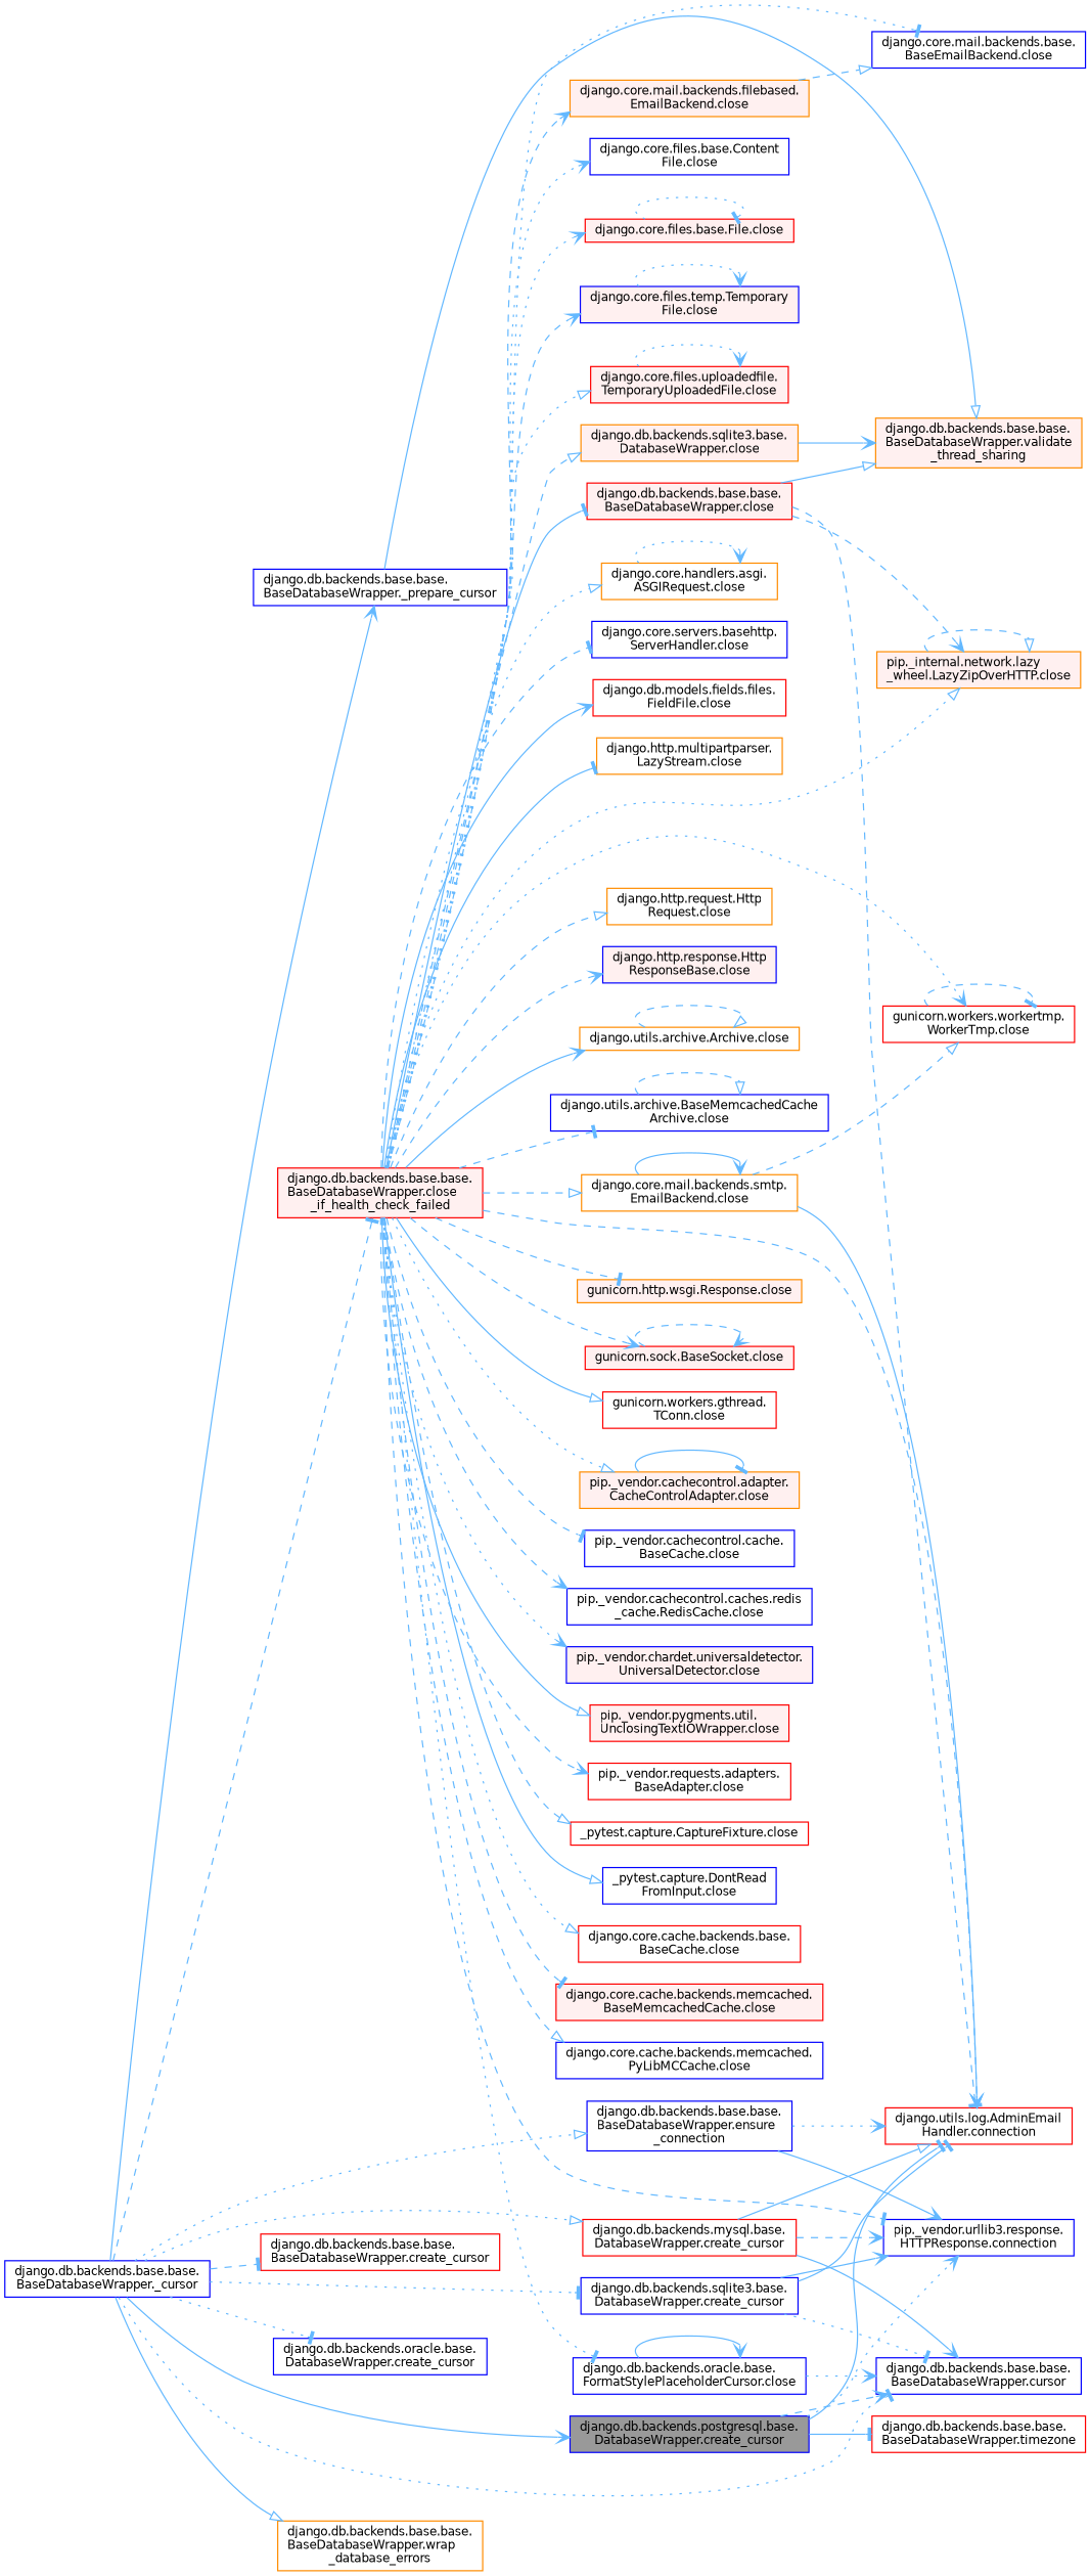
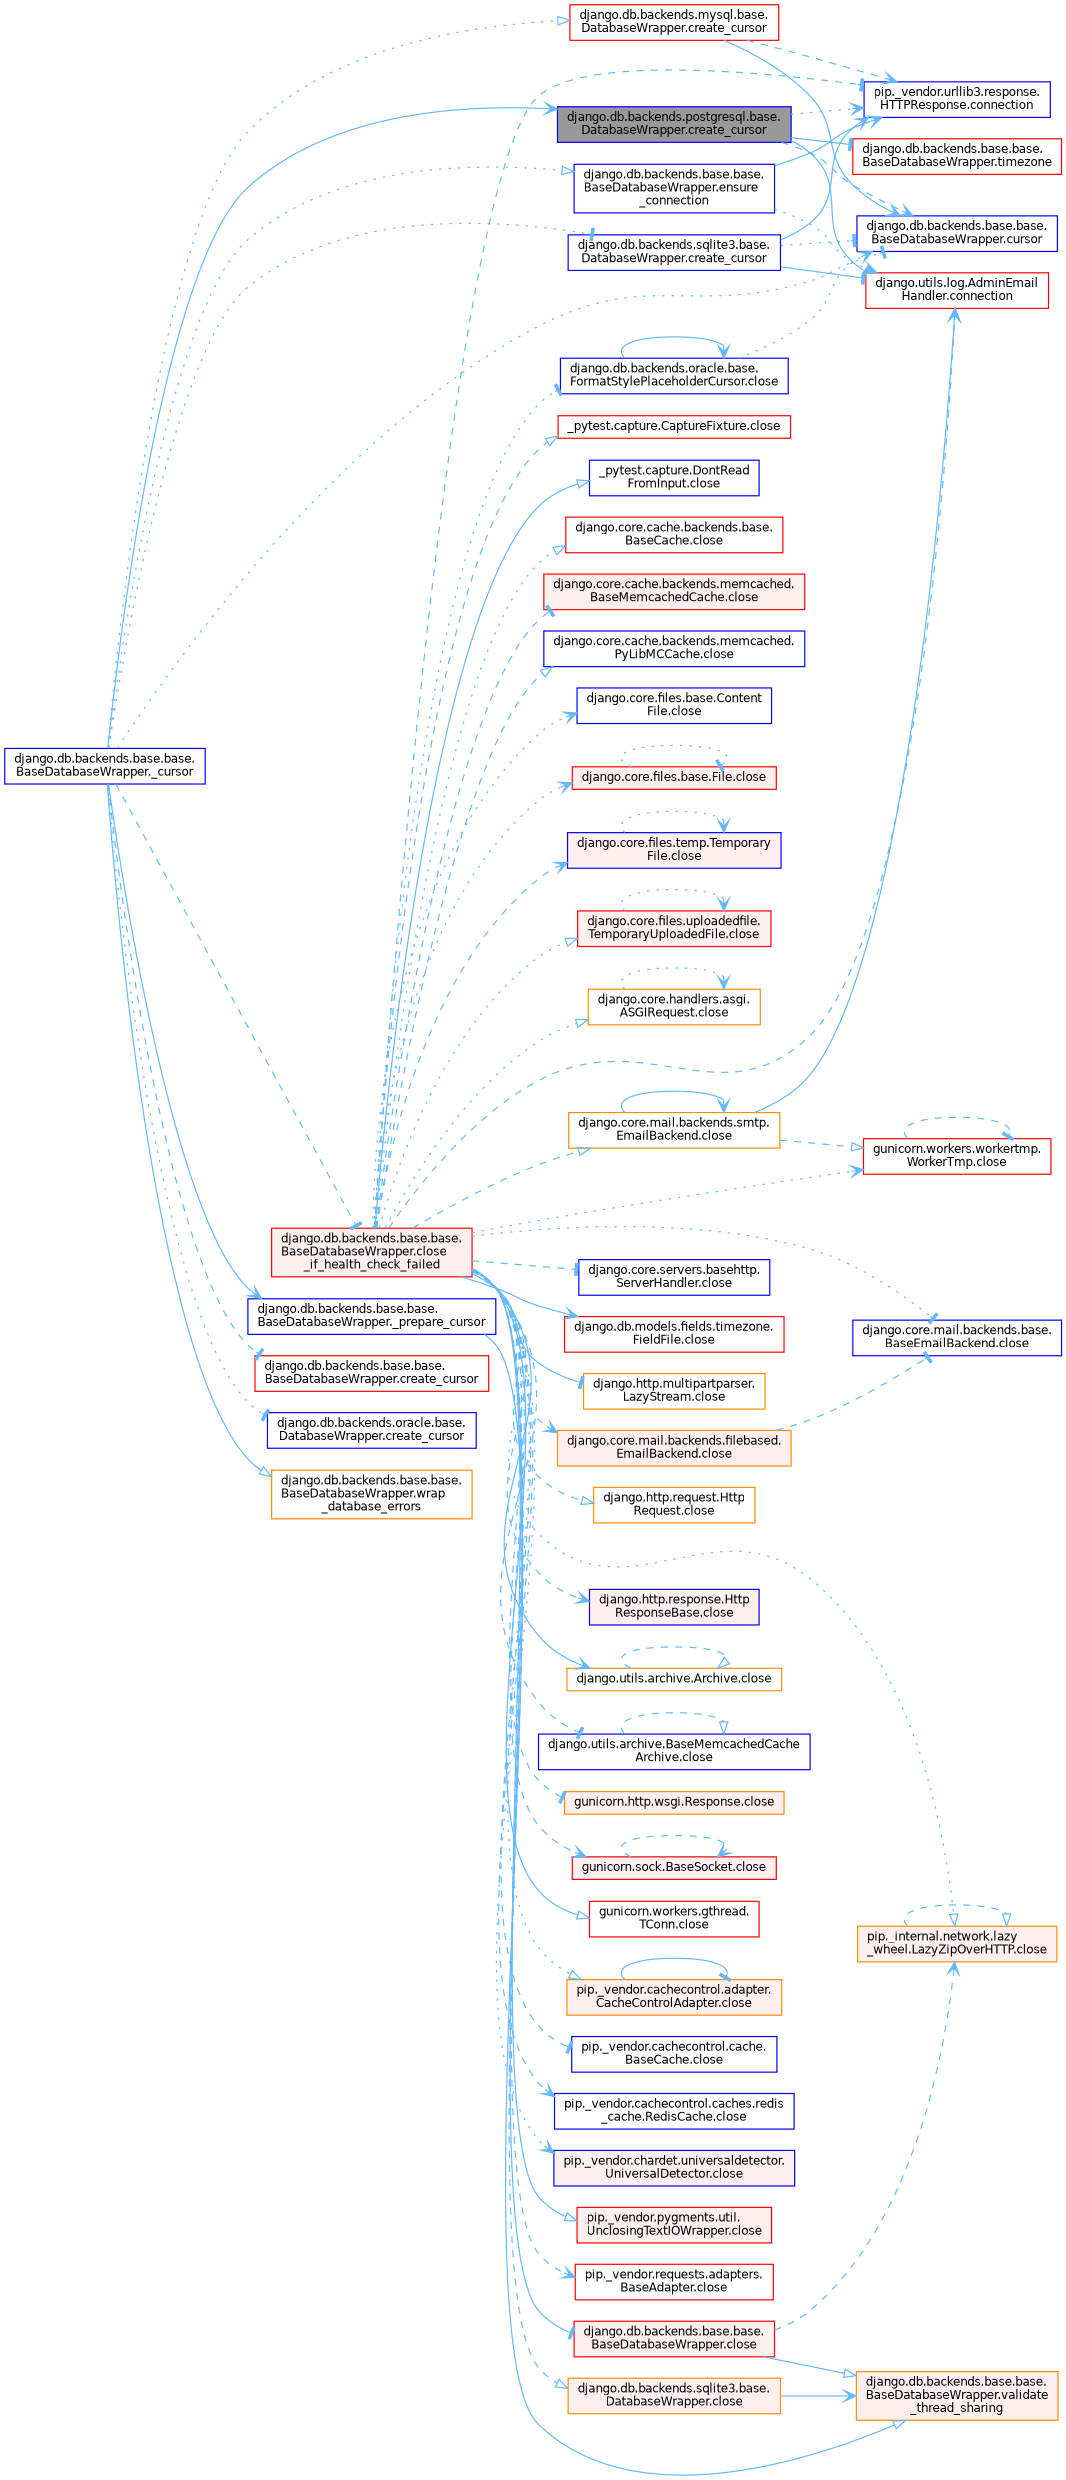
  digraph {
    rankdir=LR
    node [color=blue fillcolor=white fontname=Helvetica fontsize=10 shape=box style=filled]
    edge [arrowhead=vee color=steelblue1 fontname=Helvetica fontsize=10 labelfontname=Helvetica labelfontsize=10 style=dashed]
    n1 [fillcolor=grey60 fontcolor=black height=0.2 label="django.db.backends.postgresql.base.\lDatabaseWrapper.create_cursor" width=0.4]
    n2 [color=red height=0.2 label="django.utils.log.AdminEmail\lHandler.connection" width=0.4]
    n3 [height=0.2 label="pip._vendor.urllib3.response.\lHTTPResponse.connection" width=0.4]
    n4 [height=0.2 label="django.db.backends.base.base.\lBaseDatabaseWrapper.cursor" width=0.4]
    n5 [color=red height=0.2 label="django.db.backends.base.base.\lBaseDatabaseWrapper.timezone" width=0.4]
    n6 [height=0.2 label="django.db.backends.base.base.\lBaseDatabaseWrapper._cursor" width=0.4]
    n7 [height=0.2 label="django.db.backends.base.base.\lBaseDatabaseWrapper._prepare_cursor" width=0.4]
    n8 [color=red fillcolor="#FFF0F0" height=0.2 label="django.db.backends.base.base.\lBaseDatabaseWrapper.close\l_if_health_check_failed" width=0.4]
    n9 [color=red height=0.2 label="django.db.backends.base.base.\lBaseDatabaseWrapper.create_cursor" width=0.4]
    n10 [color=red height=0.2 label="django.db.backends.mysql.base.\lDatabaseWrapper.create_cursor" width=0.4]
    n11 [height=0.2 label="django.db.backends.oracle.base.\lDatabaseWrapper.create_cursor" width=0.4]
    n12 [height=0.2 label="django.db.backends.sqlite3.base.\lDatabaseWrapper.create_cursor" width=0.4]
    n13 [height=0.2 label="django.db.backends.base.base.\lBaseDatabaseWrapper.ensure\l_connection" width=0.4]
    n14 [color=darkorange height=0.2 label="django.db.backends.base.base.\lBaseDatabaseWrapper.wrap\l_database_errors" width=0.4]
    n15 [color=darkorange fillcolor="#FFF0F0" height=0.2 label="django.db.backends.base.base.\lBaseDatabaseWrapper.validate\l_thread_sharing" width=0.4]
    n16 [color=red height=0.2 label="_pytest.capture.CaptureFixture.close" width=0.4]
    n17 [height=0.2 label="_pytest.capture.DontRead\lFromInput.close" width=0.4]
    n18 [color=red height=0.2 label="django.core.cache.backends.base.\lBaseCache.close" width=0.4]
    n19 [color=red fillcolor="#FFF0F0" height=0.2 label="django.core.cache.backends.memcached.\lBaseMemcachedCache.close" width=0.4]
    n20 [height=0.2 label="django.core.cache.backends.memcached.\lPyLibMCCache.close" width=0.4]
    n21 [height=0.2 label="django.core.files.base.Content\lFile.close" width=0.4]
    n22 [color=red fillcolor="#FFF0F0" height=0.2 label="django.core.files.base.File.close" width=0.4]
    n23 [fillcolor="#FFF0F0" height=0.2 label="django.core.files.temp.Temporary\lFile.close" width=0.4]
    n24 [color=red fillcolor="#FFF0F0" height=0.2 label="django.core.files.uploadedfile.\lTemporaryUploadedFile.close" width=0.4]
    n25 [color=darkorange height=0.2 label="django.core.handlers.asgi.\lASGIRequest.close" width=0.4]
    n26 [height=0.2 label="django.core.mail.backends.base.\lBaseEmailBackend.close" width=0.4]
    n27 [color=darkorange fillcolor="#FFF0F0" height=0.2 label="django.core.mail.backends.filebased.\lEmailBackend.close" width=0.4]
    n28 [color=darkorange height=0.2 label="django.core.mail.backends.smtp.\lEmailBackend.close" width=0.4]
    n29 [height=0.2 label="django.core.servers.basehttp.\lServerHandler.close" width=0.4]
    n30 [color=red fillcolor="#FFF0F0" height=0.2 label="django.db.backends.base.base.\lBaseDatabaseWrapper.close" width=0.4]
    n31 [height=0.2 label="django.db.backends.oracle.base.\lFormatStylePlaceholderCursor.close" width=0.4]
    n32 [color=darkorange fillcolor="#FFF0F0" height=0.2 label="django.db.backends.sqlite3.base.\lDatabaseWrapper.close" width=0.4]
-   n33 [color=red height=0.2 label="django.db.models.fields.files.\lFieldFile.close" width=0.4]
+   n33 [color=red height=0.2 label="django.db.models.fields.timezone.\lFieldFile.close" width=0.4]
    n34 [color=darkorange height=0.2 label="django.http.multipartparser.\lLazyStream.close" width=0.4]
    n35 [color=darkorange height=0.2 label="django.http.request.Http\lRequest.close" width=0.4]
    n36 [fillcolor="#FFF0F0" height=0.2 label="django.http.response.Http\lResponseBase.close" width=0.4]
    n37 [color=darkorange height=0.2 label="django.utils.archive.Archive.close" width=0.4]
    n38 [height=0.2 label="django.utils.archive.BaseMemcachedCache\lArchive.close" width=0.4]
    n39 [color=darkorange fillcolor="#FFF0F0" height=0.2 label="gunicorn.http.wsgi.Response.close" width=0.4]
    n40 [color=red fillcolor="#FFF0F0" height=0.2 label="gunicorn.sock.BaseSocket.close" width=0.4]
    n41 [color=red height=0.2 label="gunicorn.workers.gthread.\lTConn.close" width=0.4]
    n42 [color=red height=0.2 label="gunicorn.workers.workertmp.\lWorkerTmp.close" width=0.4]
    n43 [color=darkorange fillcolor="#FFF0F0" height=0.2 label="pip._internal.network.lazy\l_wheel.LazyZipOverHTTP.close" width=0.4]
    n44 [color=darkorange fillcolor="#FFF0F0" height=0.2 label="pip._vendor.cachecontrol.adapter.\lCacheControlAdapter.close" width=0.4]
    n45 [height=0.2 label="pip._vendor.cachecontrol.cache.\lBaseCache.close" width=0.4]
    n46 [height=0.2 label="pip._vendor.cachecontrol.caches.redis\l_cache.RedisCache.close" width=0.4]
    n47 [fillcolor="#FFF0F0" height=0.2 label="pip._vendor.chardet.universaldetector.\lUniversalDetector.close" width=0.4]
    n48 [color=red fillcolor="#FFF0F0" height=0.2 label="pip._vendor.pygments.util.\lUnclosingTextIOWrapper.close" width=0.4]
    n49 [color=red height=0.2 label="pip._vendor.requests.adapters.\lBaseAdapter.close" width=0.4]
    n1 -> n2 [arrowhead=tee style=solid]
    n1 -> n3 [style=dotted]
    n1 -> n4
    n1 -> n5 [arrowhead=tee style=solid]
    n6 -> n1 [style=solid]
    n6 -> n4 [arrowhead=tee style=dotted]
    n6 -> n7 [style=solid]
    n6 -> n8 [arrowhead=tee]
    n6 -> n9 [arrowhead=tee]
    n6 -> n10 [arrowhead=onormal style=dotted]
    n6 -> n11 [arrowhead=tee style=dotted]
    n6 -> n12 [arrowhead=tee style=dotted]
    n6 -> n13 [arrowhead=onormal style=dotted]
    n6 -> n14 [arrowhead=onormal style=solid]
    n7 -> n15 [arrowhead=onormal style=solid]
    n8 -> n2
    n8 -> n3 [arrowhead=tee]
    n8 -> n16 [arrowhead=onormal]
    n8 -> n17 [arrowhead=onormal style=solid]
    n8 -> n18 [arrowhead=onormal style=dotted]
    n8 -> n19 [arrowhead=tee]
    n8 -> n20 [arrowhead=onormal]
    n8 -> n21 [style=dotted]
    n8 -> n22 [style=dotted]
    n8 -> n23
    n8 -> n24 [arrowhead=onormal style=dotted]
    n8 -> n25 [arrowhead=onormal style=dotted]
    n8 -> n26 [arrowhead=tee style=dotted]
    n8 -> n27
    n8 -> n28 [arrowhead=onormal]
    n8 -> n29 [arrowhead=tee]
    n8 -> n30 [arrowhead=tee style=solid]
    n8 -> n31 [arrowhead=tee style=dotted]
    n8 -> n32 [arrowhead=onormal]
    n8 -> n33 [style=solid]
    n8 -> n34 [arrowhead=tee style=solid]
    n8 -> n35 [arrowhead=onormal]
    n8 -> n36
    n8 -> n37 [style=solid]
    n8 -> n38 [arrowhead=tee]
    n8 -> n39 [arrowhead=tee]
    n8 -> n40
    n8 -> n41 [arrowhead=onormal style=solid]
    n8 -> n42 [style=dotted]
    n8 -> n43 [arrowhead=onormal style=dotted]
    n8 -> n44 [arrowhead=onormal style=dotted]
    n8 -> n45 [arrowhead=tee]
    n8 -> n46
    n8 -> n47 [style=dotted]
    n8 -> n48 [arrowhead=onormal style=solid]
    n8 -> n49
-   n10 -> n2 [arrowhead=onormal style=solid]
    n10 -> n3
    n10 -> n4 [style=solid]
    n12 -> n2 [arrowhead=tee style=solid]
    n12 -> n3 [style=solid]
    n12 -> n4 [arrowhead=tee style=dotted]
    n13 -> n2 [style=dotted]
    n13 -> n3 [style=solid]
    n22 -> n22 [arrowhead=tee style=dotted]
    n23 -> n23 [style=dotted]
    n24 -> n24 [style=dotted]
    n25 -> n25 [style=dotted]
-   n27 -> n26 [arrowhead=onormal]
+   n27 -> n26 [arrowhead=tee]
    n28 -> n2 [style=solid]
    n28 -> n28 [style=solid]
    n28 -> n42 [arrowhead=onormal]
-   n30 -> n2 [arrowhead=tee]
    n30 -> n15 [arrowhead=onormal style=solid]
    n30 -> n43
    n31 -> n4 [style=dotted]
    n31 -> n31 [style=solid]
    n32 -> n15 [style=solid]
    n37 -> n37 [arrowhead=onormal]
    n38 -> n38 [arrowhead=onormal]
    n40 -> n40
    n42 -> n42 [arrowhead=tee]
    n43 -> n43 [arrowhead=onormal]
    n44 -> n44 [arrowhead=tee style=solid]
  }
